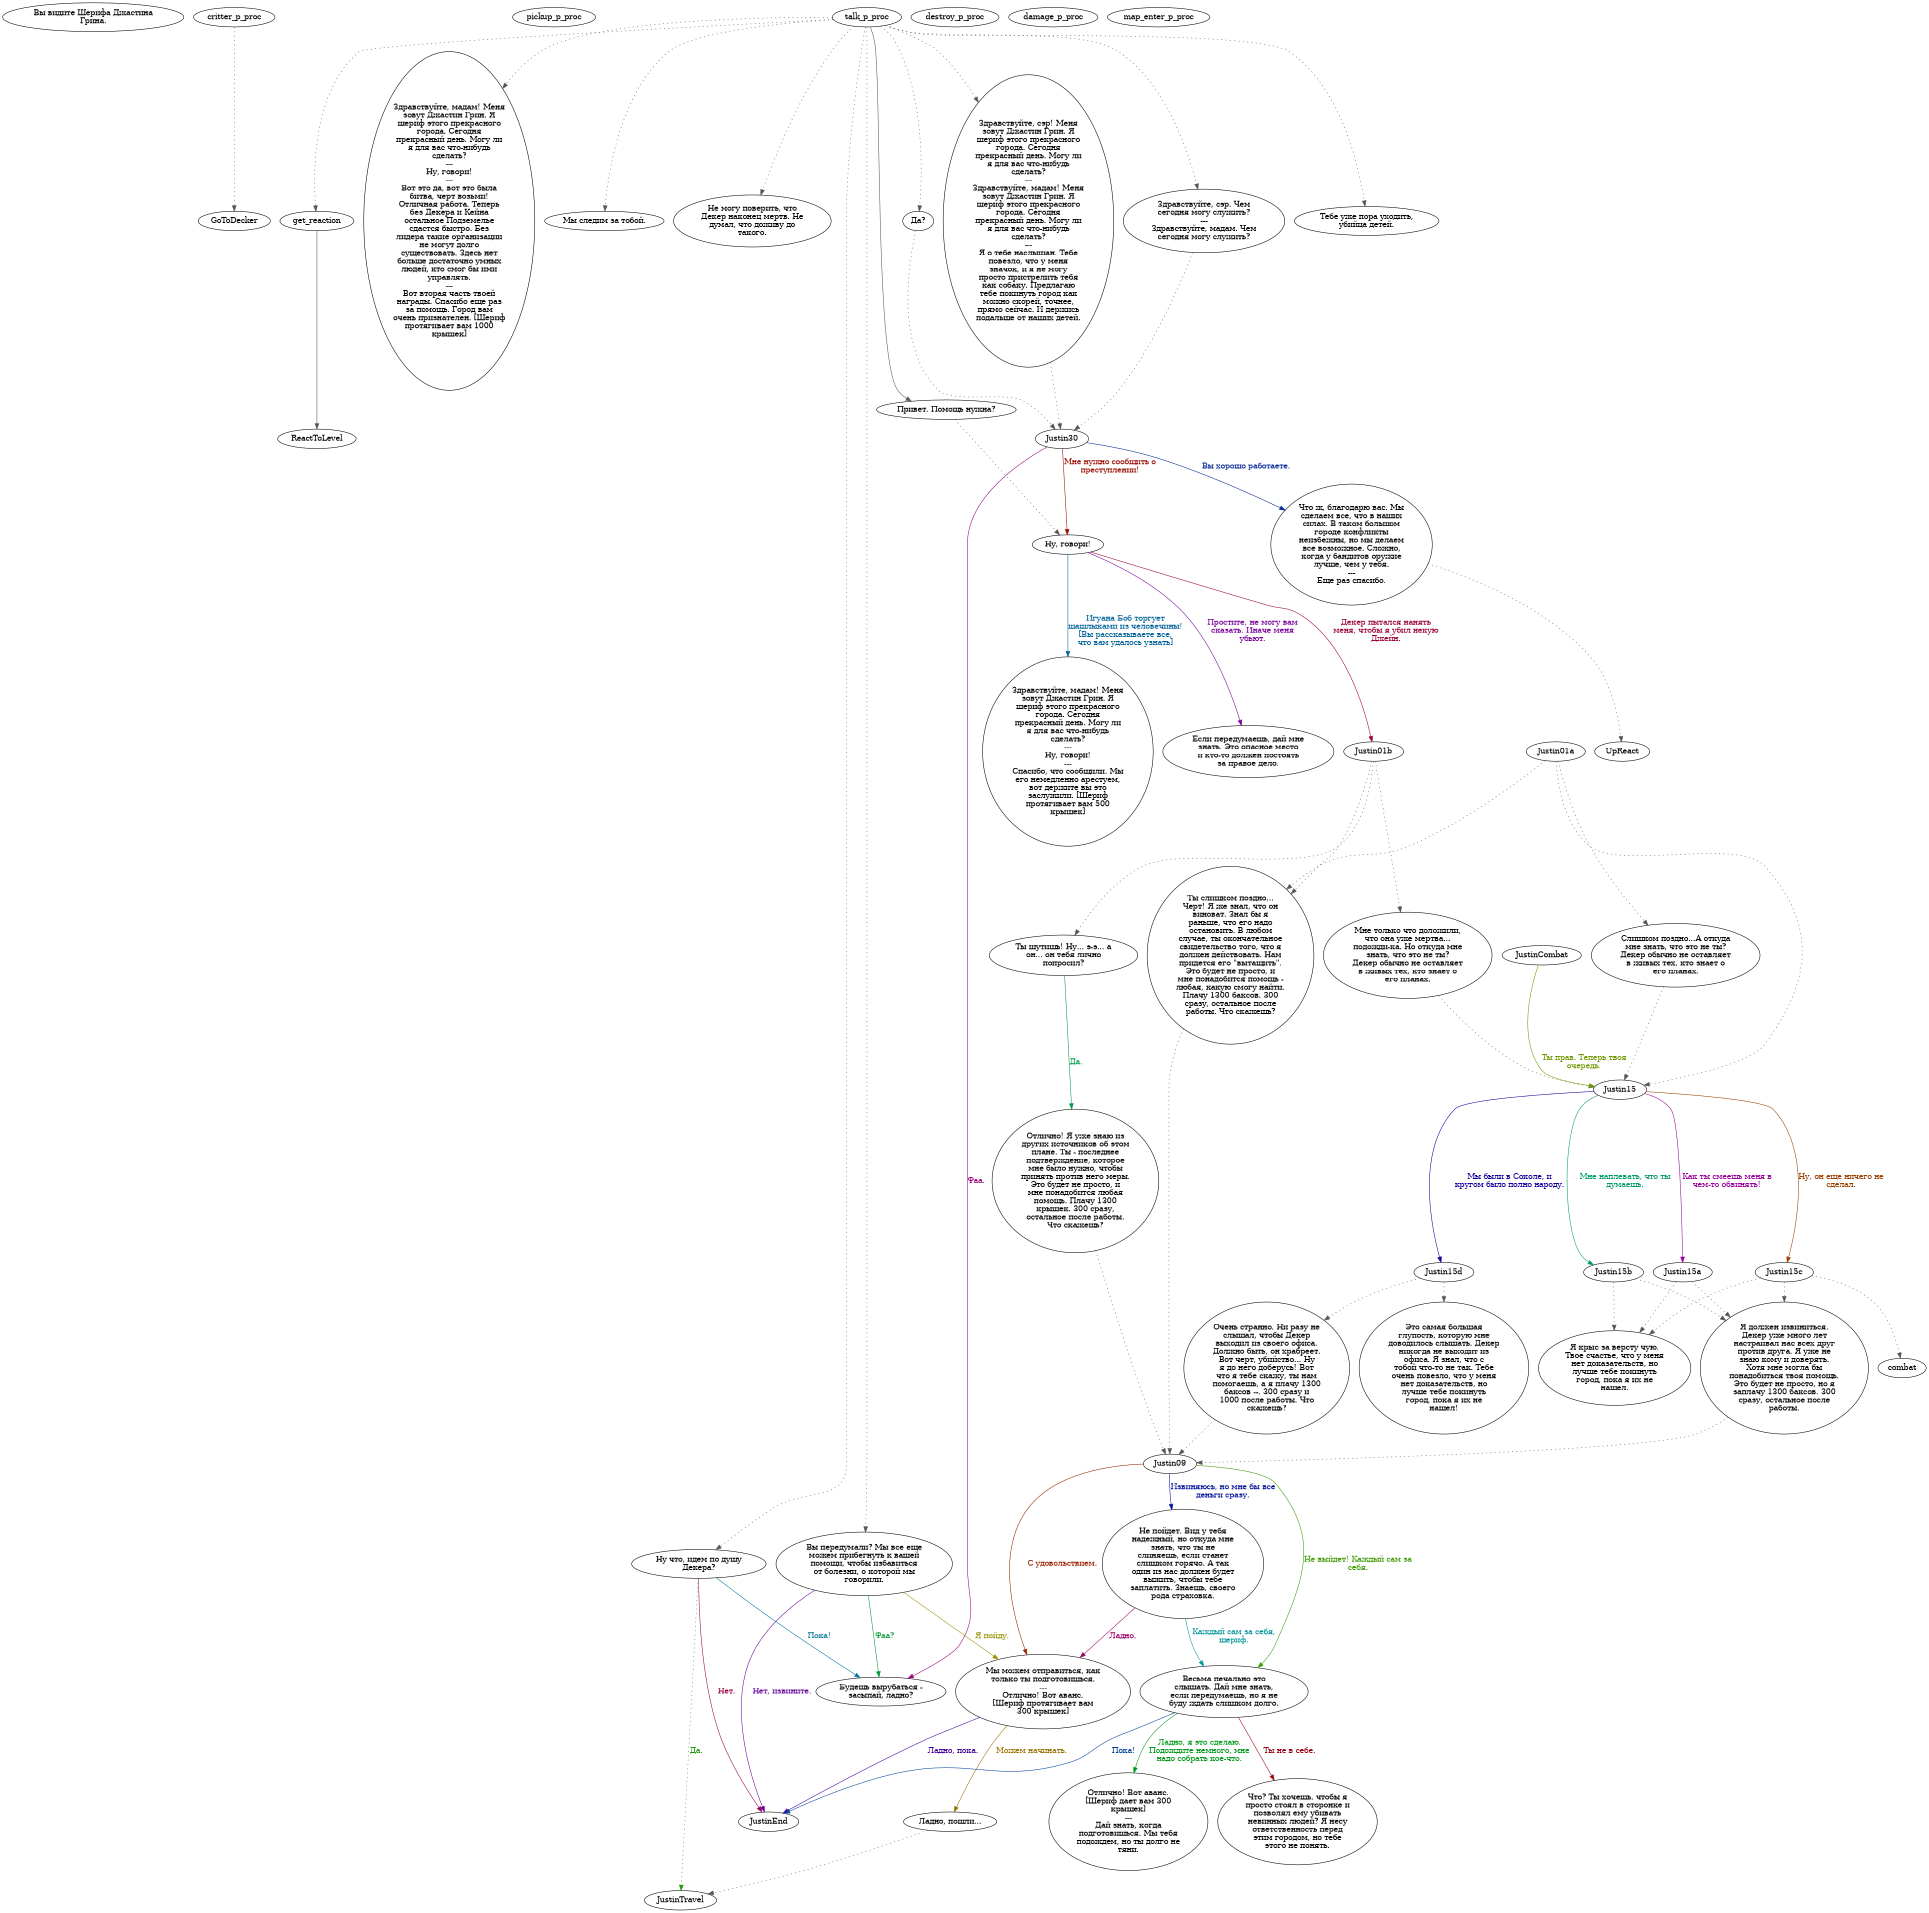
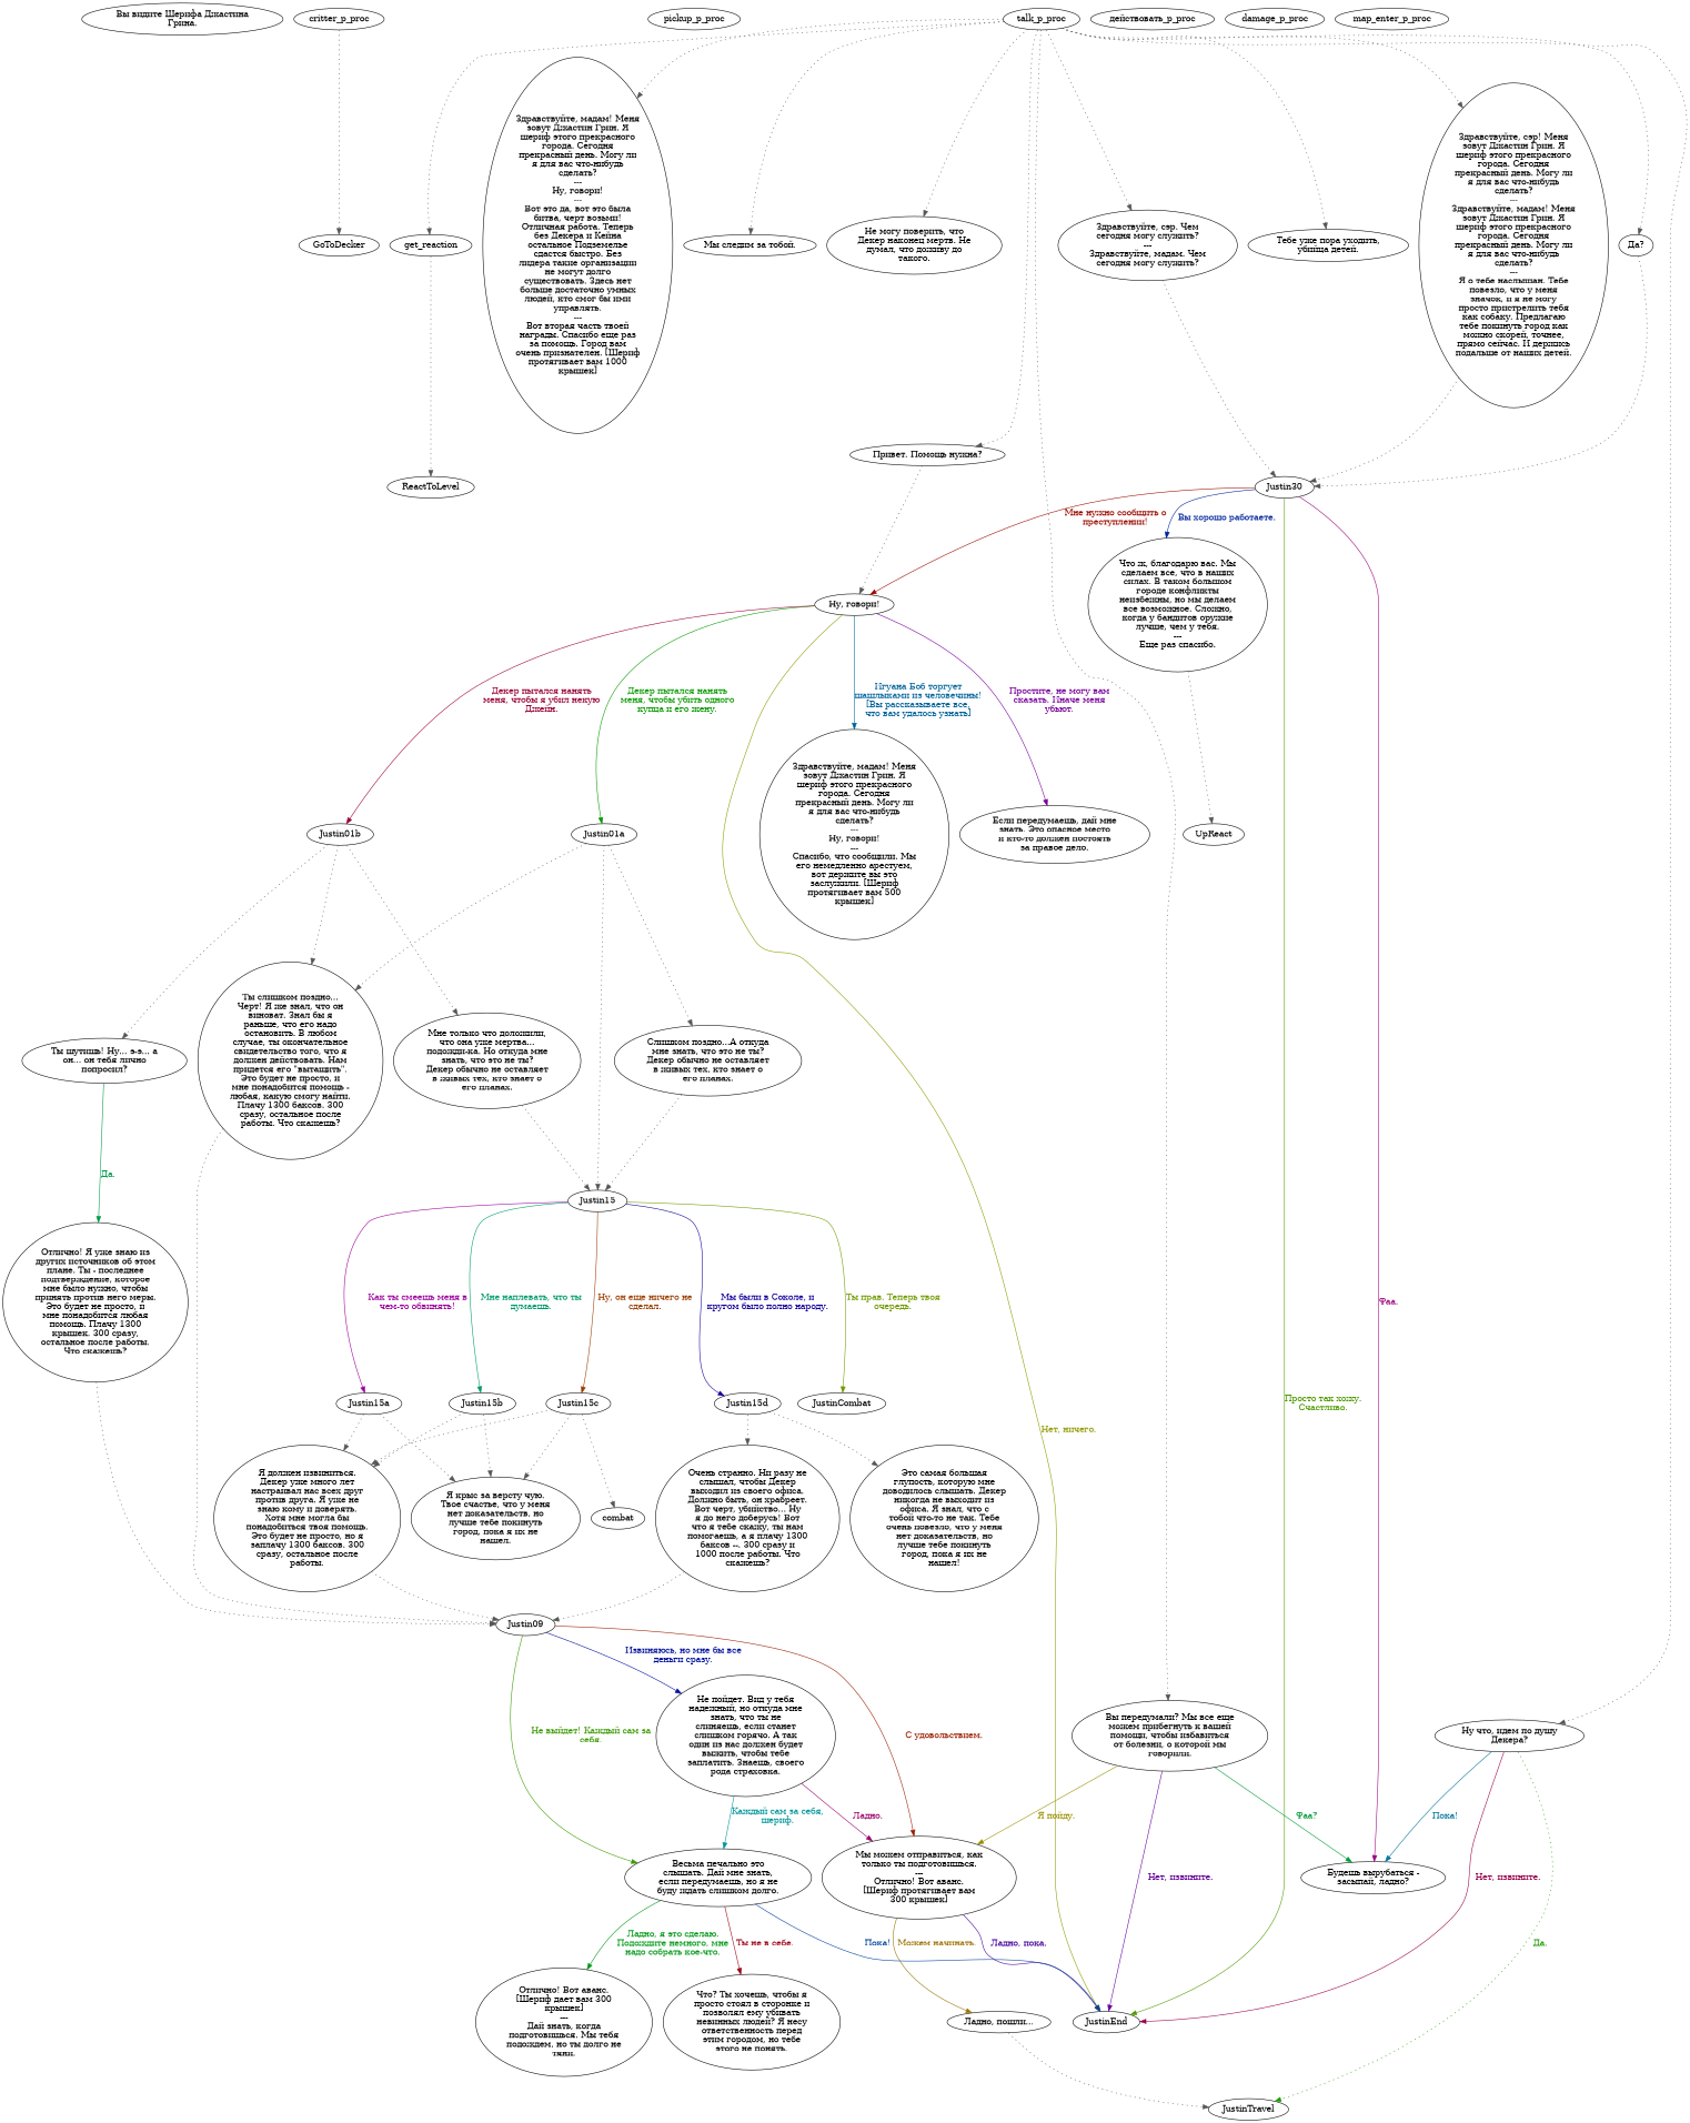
  digraph {
    node [color="#000000" fillcolor="#FFFFFF" style=filled]
    edge [color="#555555" style=dotted]
    n1 [label="Вы видите Шерифа Джастина\nГрина."]
    critter_p_proc
    GoToDecker
    pickup_p_proc
    talk_p_proc
    get_reaction
    n7 [label="Здравствуйте, мадам! Меня\nзовут Джастин Грин. Я\nшериф этого прекрасного\nгорода. Сегодня\nпрекрасный день. Могу ли\nя для вас что-нибудь\nсделать?\n---\nНу, говори!\n---\nВот это да, вот это была\nбитва, черт возьми!\nОтличная работа. Теперь\nбез Декера и Кейна\nостальное Подземелье\nсдастся быстро. Без\nлидера такие организации\nне могут долго\nсуществовать. Здесь нет\nбольше достаточно умных\nлюдей, кто смог бы ими\nуправлять.\n---\nВот вторая часть твоей\nнаграды. Спасибо еще раз\nза помощь. Город вам\nочень признателен. [Шериф\nпротягивает вам 1000\nкрышек]"]
    n8 [label="Мы следим за тобой."]
    n9 [label="Не могу поверить, что\nДекер наконец мертв. Не\nдумал, что доживу до\nтакого."]
    n10 [label="Ну что, идем по душу\nДекера?"]
    n11 [label="Вы передумали? Мы все еще\nможем прибегнуть к вашей\nпомощи, чтобы избавиться\nот болезни, о которой мы\nговорили."]
    n12 [label="Здравствуйте, сэр! Меня\nзовут Джастин Грин. Я\nшериф этого прекрасного\nгорода. Сегодня\nпрекрасный день. Могу ли\nя для вас что-нибудь\nсделать?\n---\nЗдравствуйте, мадам! Меня\nзовут Джастин Грин. Я\nшериф этого прекрасного\nгорода. Сегодня\nпрекрасный день. Могу ли\nя для вас что-нибудь\nсделать?\n---\nЯ о тебе наслышан. Тебе\nповезло, что у меня\nзначок, и я не могу\nпросто пристрелить тебя\nкак собаку. Предлагаю\nтебе покинуть город как\nможно скорей, точнее,\nпрямо сейчас. И держись\nподальше от наших детей."]
    n13 [label="Тебе уже пора уходить,\nубийца детей."]
    n14 [label="Здравствуйте, сэр. Чем\nсегодня могу служить?\n---\nЗдравствуйте, мадам. Чем\nсегодня могу служить?"]
    n15 [label="Привет. Помощь нужна?"]
    n16 [label="Да?"]
    ReactToLevel
    JustinEnd
    JustinTravel
    n20 [label="Будешь вырубаться -\nзасыпай, ладно?"]
    n21 [label="Мы можем отправиться, как\nтолько ты подготовишься.\n---\nОтлично! Вот аванс.\n[Шериф протягивает вам\n300 крышек]"]
    Justin30
    n23 [label="Ну, говори!"]
    n24 [label="Ладно, пошли..."]
    n25 [label="Что ж, благодарю вас. Мы\nсделаем все, что в наших\nсилах. В таком большом\nгороде конфликты\nнеизбежны, но мы делаем\nвсе возможное. Сложно,\nкогда у бандитов оружие\nлучше, чем у тебя.\n---\nЕще раз спасибо."]
-   destroy_p_proc
+   destroy_p_proc [label="действовать_p_proc"]
    damage_p_proc
    map_enter_p_proc
    Justin01a
    Justin01b
    n31 [label="Здравствуйте, мадам! Меня\nзовут Джастин Грин. Я\nшериф этого прекрасного\nгорода. Сегодня\nпрекрасный день. Могу ли\nя для вас что-нибудь\nсделать?\n---\nНу, говори!\n---\nСпасибо, что сообщили. Мы\nего немедленно арестуем,\nвот держите вы это\nзаслужили. [Шериф\nпротягивает вам 500\nкрышек]"]
    n32 [label="Если передумаешь, дай мне\nзнать. Это опасное место\nи кто-то должен постоять\nза правое дело."]
    UpReact
    n34 [label="Ты слишком поздно...\nЧерт! Я же знал, что он\nвиноват. Знал бы я\nраньше, что его надо\nостановить. В любом\nслучае, ты окончательное\nсвидетельство того, что я\nдолжен действовать. Нам\nпридется его \"вытащить\".\nЭто будет не просто, и\nмне понадобится помощь -\nлюбая, какую смогу найти.\nПлачу 1300 баксов. 300\nсразу, остальное после\nработы. Что скажешь?"]
    n35 [label="Слишком поздно...А откуда\nмне знать, что это не ты?\nДекер обычно не оставляет\nв живых тех, кто знает о\nего планах."]
    Justin15
    n37 [label="Ты шутишь! Ну... э-э... а\nон... он тебя лично\nпопросил?"]
    n38 [label="Мне только что доложили,\nчто она уже мертва...\nподожди-ка. Hо откуда мне\nзнать, что это не ты?\nДекер обычно не оставляет\nв живых тех, кто знает о\nего планах."]
    n39 [label="Отлично! Я уже знаю из\nдругих источников об этом\nплане. Ты - последнее\nподтверждение, которое\nмне было нужно, чтобы\nпринять против него меры.\nЭто будет не просто, и\nмне понадобится любая\nпомощь. Плачу 1300\nкрышек. 300 сразу,\nостальное после работы.\nЧто скажешь?"]
    Justin09
    n41 [label="Не пойдет. Вид у тебя\nнадежный, но откуда мне\nзнать, что ты не\nслиняешь, если станет\nслишком горячо. А так\nодин из нас должен будет\nвыжить, чтобы тебе\nзаплатить. Знаешь, своего\nрода страховка."]
    n42 [label="Весьма печально это\nслышать. Дай мне знать,\nесли передумаешь, но я не\nбуду ждать слишком долго."]
    JustinCombat
    Justin15a
    Justin15b
    Justin15c
    Justin15d
    n48 [label="Отлично! Вот аванс.\n[Шериф дает вам 300\nкрышек]\n---\nДай знать, когда\nподготовишься. Мы тебя\nподождем, но ты долго не\nтяни."]
    n49 [label="Что? Ты хочешь, чтобы я\nпросто стоял в сторонке и\nпозволял ему убивать\nневинных людей? Я несу\nответственность перед\nэтим городом, но тебе\nэтого не понять."]
    n50 [label="Я должен извиниться.\nДекер уже много лет\nнастраивал нас всех друг\nпротив друга. Я уже не\nзнаю кому и доверять.\nХотя мне могла бы\nпонадобиться твоя помощь.\nЭто будет не просто, но я\nзаплачу 1300 баксов. 300\nсразу, остальное после\nработы."]
    n51 [label="Я крыс за версту чую.\nТвое счастье, что у меня\nнет доказательств, но\nлучше тебе покинуть\nгород, пока я их не\nнашел."]
    combat
    n53 [label="Очень странно. Ни разу не\nслышал, чтобы Декер\nвыходил из своего офиса.\nДолжно быть, он храбреет.\nВот черт, убийство... Ну\nя до него доберусь! Вот\nчто я тебе скажу, ты нам\nпомогаешь, а я плачу 1300\nбаксов --. 300 сразу и\n1000 после работы. Что\nскажешь?"]
    n54 [label="Это самая большая\nглупость, которую мне\nдоводилось слышать. Декер\nникогда не выходит из\nофиса. Я знал, что с\nтобой что-то не так. Тебе\nочень повезло, что у меня\nнет доказательств, но\nлучше тебе покинуть\nгород, пока я их не\nнашел!"]
    critter_p_proc -> GoToDecker
    talk_p_proc -> get_reaction
    talk_p_proc -> n7
    talk_p_proc -> n8
    talk_p_proc -> n9
    talk_p_proc -> n10
    talk_p_proc -> n11
    talk_p_proc -> n12
    talk_p_proc -> n13
    talk_p_proc -> n14
-   talk_p_proc -> n15 [style=solid]
+   talk_p_proc -> n15
    talk_p_proc -> n16
-   get_reaction -> ReactToLevel [style=solid]
-   n10 -> JustinEnd [color="#990048" fontcolor="#990048" label="Нет." style=""]
+   get_reaction -> ReactToLevel
+   n10 -> JustinEnd [color="#990048" fontcolor="#990048" label="Нет, извините." style=""]
    n10 -> JustinTravel [color="#1C9900" fontcolor="#1C9900" label="Да."]
    n10 -> n20 [color="#007599" fontcolor="#007599" label="Пока!" style=""]
    n11 -> JustinEnd [color="#640099" fontcolor="#640099" label="Нет, извините." style=""]
    n11 -> n20 [color="#009937" fontcolor="#009937" label="Фаа?" style=""]
    n11 -> n21 [color="#999000" fontcolor="#999000" label="Я пойду." style=""]
    n12 -> Justin30
    n14 -> Justin30
    n15 -> n23
    n16 -> Justin30
    n21 -> JustinEnd [color="#440099" fontcolor="#440099" label="Ладно, пока." style=""]
    n21 -> n24 [color="#997100" fontcolor="#997100" label="Можем начинать." style=""]
+   Justin30 -> JustinEnd [color="#4F9900" fontcolor="#4F9900" label="Просто так хожу.\nСчастливо." style=""]
    Justin30 -> n20 [color="#99007C" fontcolor="#99007C" label="Фаа." style=""]
    Justin30 -> n23 [color="#990A00" fontcolor="#990A00" label="Мне нужно сообщить о\nпреступлении!" style=""]
    Justin30 -> n25 [color="#002299" fontcolor="#002299" label="Вы хорошо работаете." style=""]
+   n23 -> JustinEnd [color="#8E9900" fontcolor="#8E9900" label="Нет, ничего." style=""]
+   n23 -> Justin01a [color="#089900" fontcolor="#089900" label="Декер пытался нанять\nменя, чтобы убить одного\nкупца и его жену." style=""]
    n23 -> Justin01b [color="#990035" fontcolor="#990035" label="Декер пытался нанять\nменя, чтобы я убил некую\nДжейн." style=""]
    n23 -> n31 [color="#006299" fontcolor="#006299" label="Игуана Боб торгует\nшашлыками из человечины!\n[Вы рассказываете все,\nчто вам удалось узнать]" style=""]
    n23 -> n32 [color="#770099" fontcolor="#770099" label="Простите, не могу вам\nсказать. Иначе меня\nубьют." style=""]
    n24 -> JustinTravel
    n25 -> UpReact
    Justin01a -> n34
    Justin01a -> n35
    Justin01a -> Justin15
    Justin01b -> n34
    Justin01b -> n37
    Justin01b -> n38
    n34 -> Justin09
    n35 -> Justin15
-   JustinCombat -> Justin15 [color="#6F9900" fontcolor="#6F9900" label="Ты прав. Теперь твоя\nочередь." style=""]
+   Justin15 -> JustinCombat [color="#6F9900" fontcolor="#6F9900" label="Ты прав. Теперь твоя\nочередь." style=""]
    Justin15 -> Justin15a [color="#970099" fontcolor="#970099" label="Как ты смеешь меня в\nчем-то обвинять!" style=""]
    Justin15 -> Justin15b [color="#00996A" fontcolor="#00996A" label="Мне наплевать, что ты\nдумаешь." style=""]
    Justin15 -> Justin15c [color="#993D00" fontcolor="#993D00" label="Ну, он еще ничего не\nсделал." style=""]
    Justin15 -> Justin15d [color="#110099" fontcolor="#110099" label="Мы были в Соколе, и\nкругом было полно народу." style=""]
    n37 -> n39 [color="#00994A" fontcolor="#00994A" label="Да." style=""]
    n38 -> Justin15
    n39 -> Justin09
    Justin09 -> n21 [color="#991E00" fontcolor="#991E00" label="С удовольствием." style=""]
    Justin09 -> n41 [color="#000F99" fontcolor="#000F99" label="Извиняюсь, но мне бы все\nденьги сразу." style=""]
    Justin09 -> n42 [color="#3B9900" fontcolor="#3B9900" label="Не выйдет! Каждый сам за\nсебя." style=""]
    n41 -> n21 [color="#990068" fontcolor="#990068" label="Ладно." style=""]
    n41 -> n42 [color="#009599" fontcolor="#009599" label="Каждый сам за себя,\nшериф." style=""]
    n42 -> JustinEnd [color="#004299" fontcolor="#004299" label="Пока!" style=""]
    n42 -> n48 [color="#009917" fontcolor="#009917" label="Ладно, я это сделаю.\nПодождите немного, мне\nнадо собрать кое-что." style=""]
    n42 -> n49 [color="#990015" fontcolor="#990015" label="Ты не в себе." style=""]
    Justin15a -> n50
    Justin15a -> n51
    Justin15b -> n50
    Justin15b -> n51
    Justin15c -> n50
    Justin15c -> n51
    Justin15c -> combat
    Justin15d -> n53
    Justin15d -> n54
    n50 -> Justin09
    n53 -> Justin09
  }
